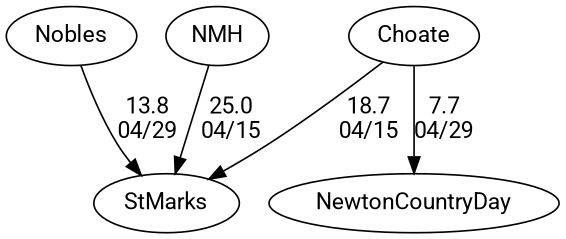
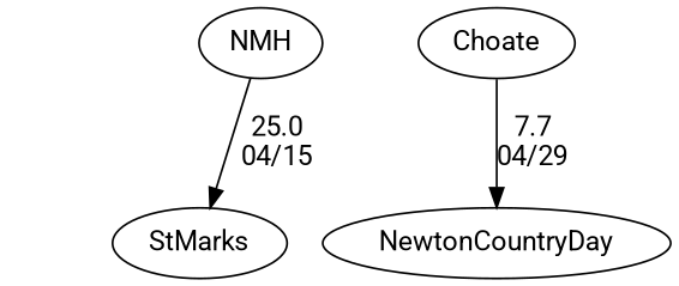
  digraph {
    fontname=Roboto
    node [fontname=Roboto]
    edge [fontname=Roboto random=random]
-   Nobles
    StMarks
    NMH
    Choate
    NewtonCountryDay
-   Nobles -> StMarks [label="13.8\n04/29" weight=87]
    NMH -> StMarks [label="25.0\n04/15" weight=75]
-   Choate -> StMarks [label="18.7\n04/15" weight=82]
    Choate -> NewtonCountryDay [label="7.7\n04/29" weight=93]
  }
